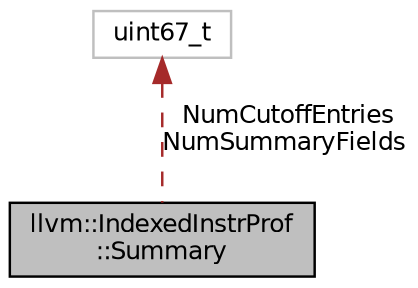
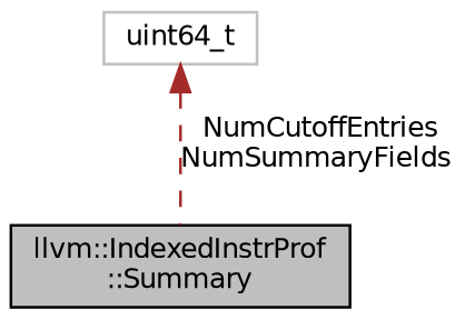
  digraph {
    node [fontname=Helvetica fontsize=10 shape=record]
    n1 [color=black fillcolor=grey75 fontcolor=black height=0.2 label="llvm::IndexedInstrProf\l::Summary" style=filled width=0.4]
-   n2 [color=grey75 height=0.2 label=uint67_t width=0.4]
+   n2 [color=grey75 height=0.2 label=uint64_t width=0.4]
    n2 -> n1 [color=brown dir=back fontname=Helvetica fontsize=10 label=" NumCutoffEntries\nNumSummaryFields" labelfontname=Helvetica labelfontsize=10 style=dashed]
  }
